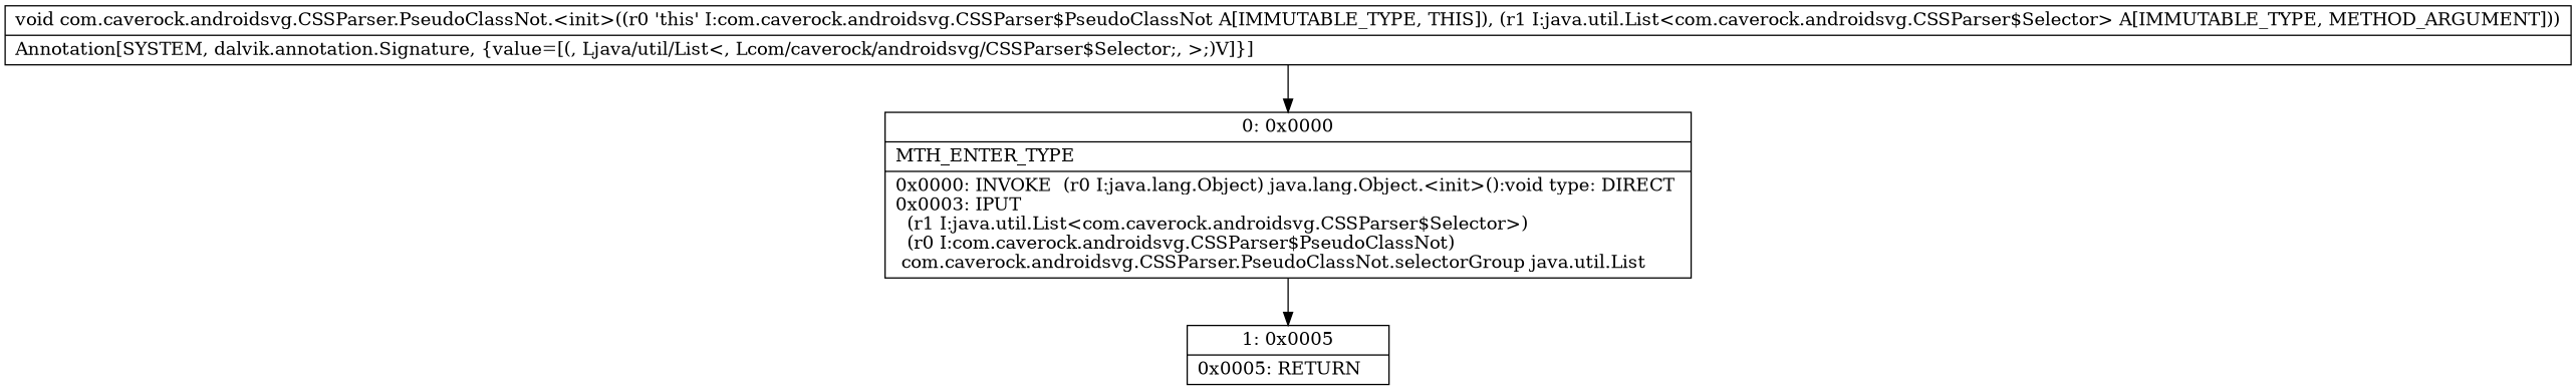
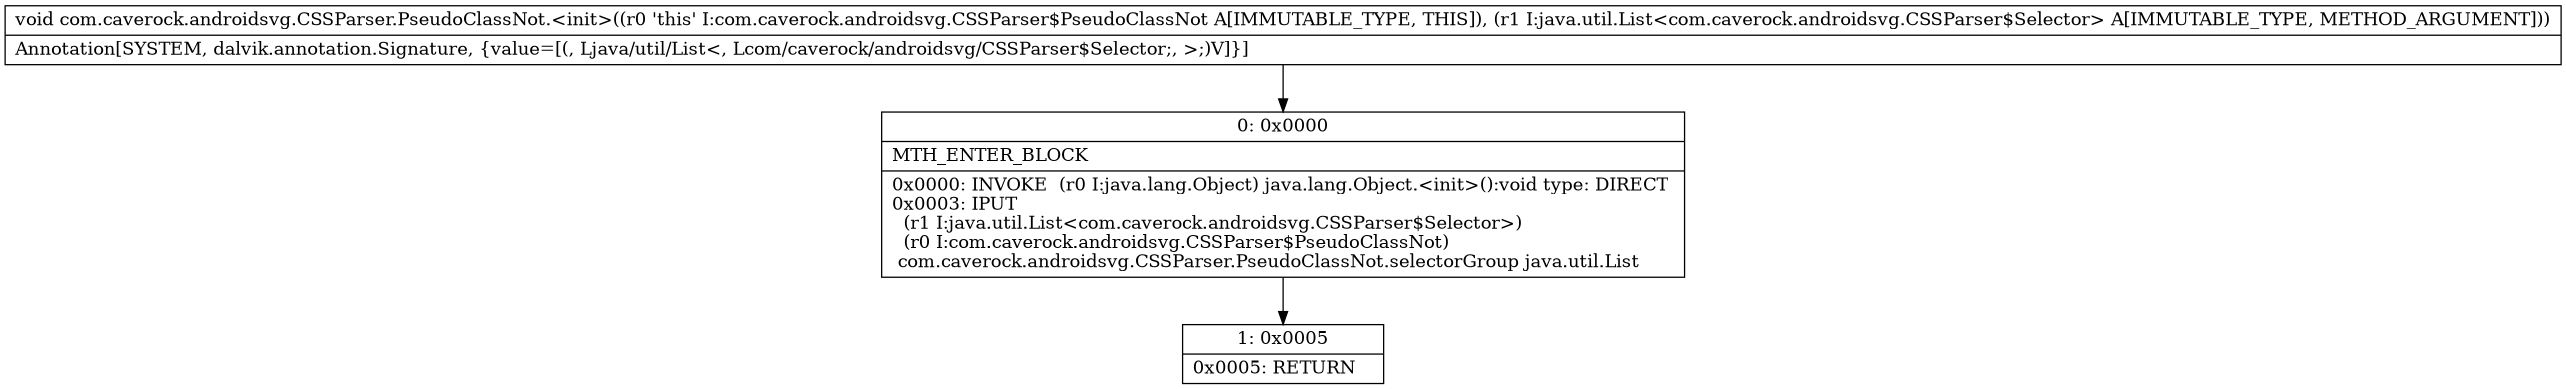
  digraph {
    node [shape=record]
-   n1 [label="{0\:\ 0x0000|MTH_ENTER_TYPE\l|0x0000: INVOKE  (r0 I:java.lang.Object) java.lang.Object.\<init\>():void type: DIRECT \l0x0003: IPUT  \l  (r1 I:java.util.List\<com.caverock.androidsvg.CSSParser$Selector\>)\l  (r0 I:com.caverock.androidsvg.CSSParser$PseudoClassNot)\l com.caverock.androidsvg.CSSParser.PseudoClassNot.selectorGroup java.util.List \l}"]
+   n1 [label="{0\:\ 0x0000|MTH_ENTER_BLOCK\l|0x0000: INVOKE  (r0 I:java.lang.Object) java.lang.Object.\<init\>():void type: DIRECT \l0x0003: IPUT  \l  (r1 I:java.util.List\<com.caverock.androidsvg.CSSParser$Selector\>)\l  (r0 I:com.caverock.androidsvg.CSSParser$PseudoClassNot)\l com.caverock.androidsvg.CSSParser.PseudoClassNot.selectorGroup java.util.List \l}"]
    n2 [label="{1\:\ 0x0005|0x0005: RETURN   \l}"]
    n3 [label="{void com.caverock.androidsvg.CSSParser.PseudoClassNot.\<init\>((r0 'this' I:com.caverock.androidsvg.CSSParser$PseudoClassNot A[IMMUTABLE_TYPE, THIS]), (r1 I:java.util.List\<com.caverock.androidsvg.CSSParser$Selector\> A[IMMUTABLE_TYPE, METHOD_ARGUMENT]))  | Annotation[SYSTEM, dalvik.annotation.Signature, \{value=[(, Ljava\/util\/List\<, Lcom\/caverock\/androidsvg\/CSSParser$Selector;, \>;)V]\}]\l}"]
    n1 -> n2
    n3 -> n1
  }
